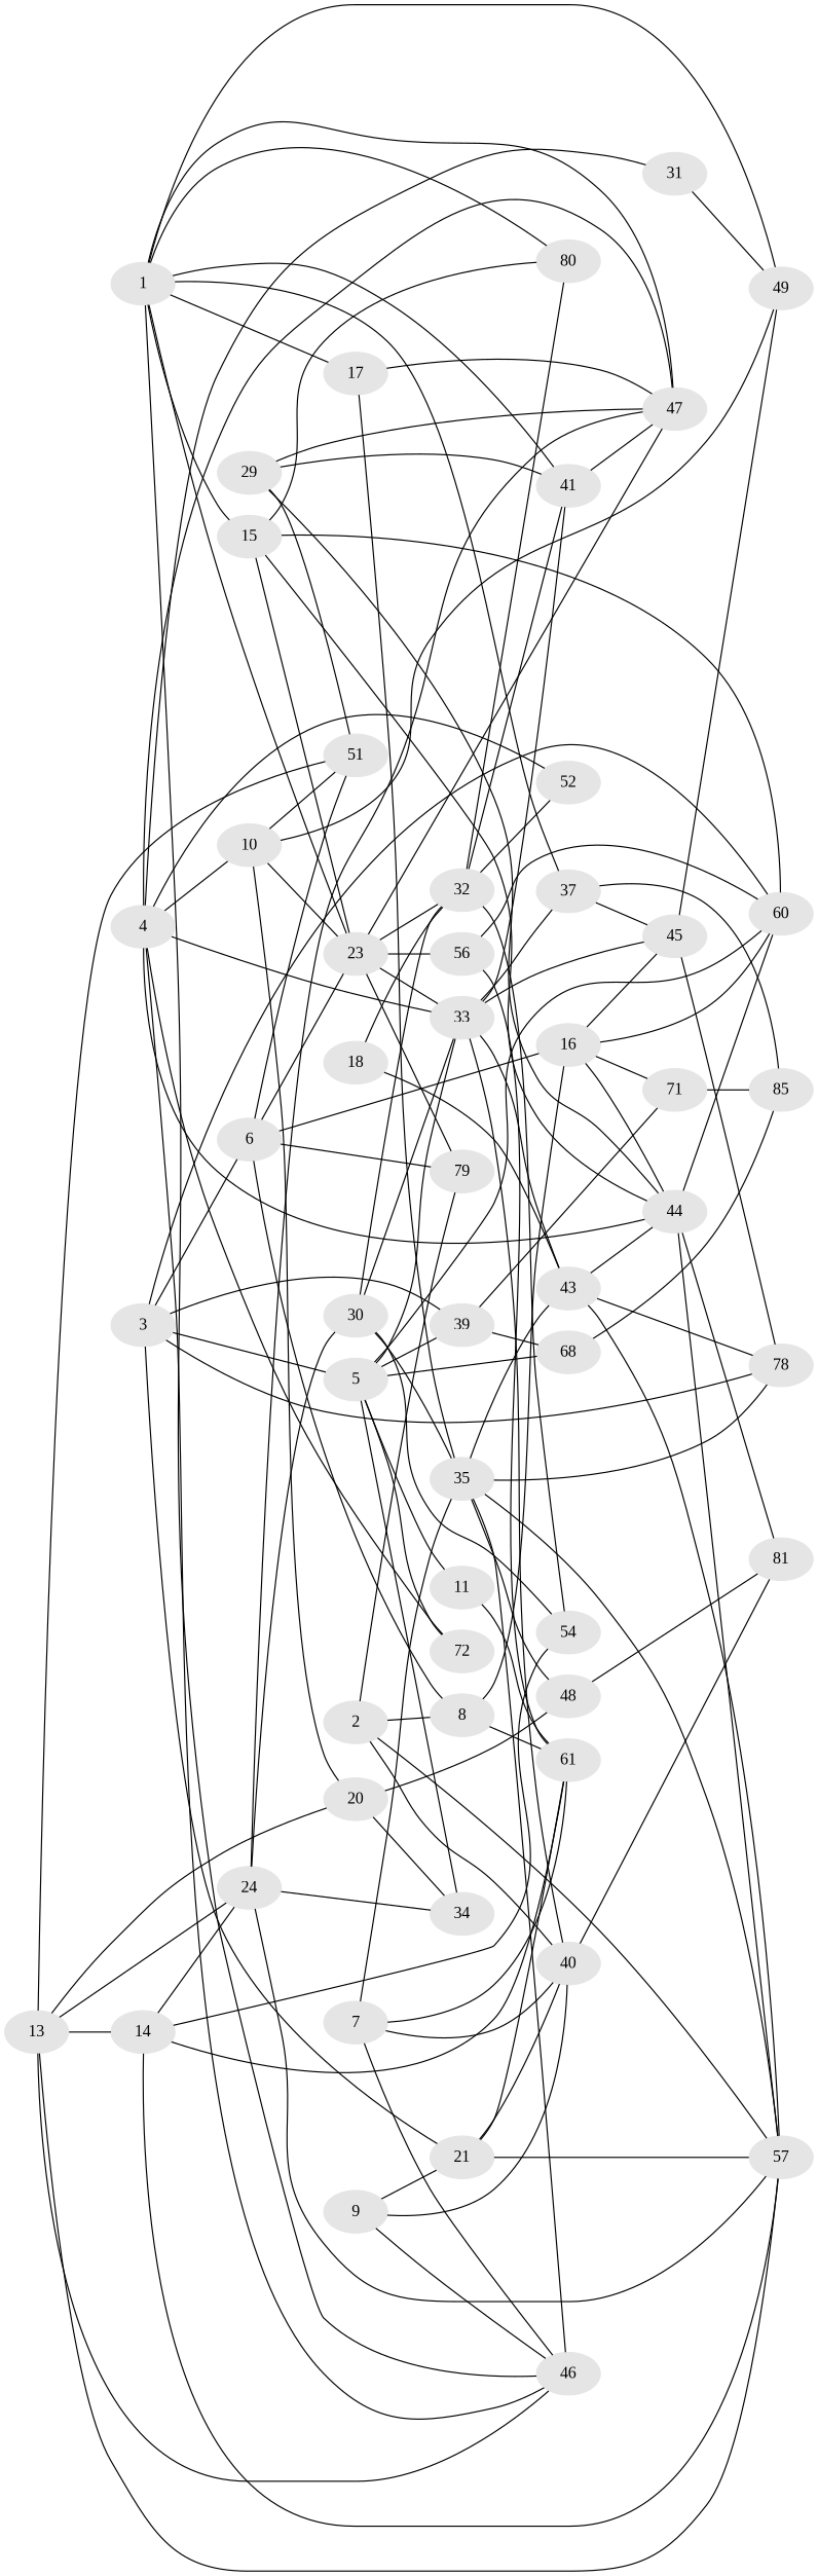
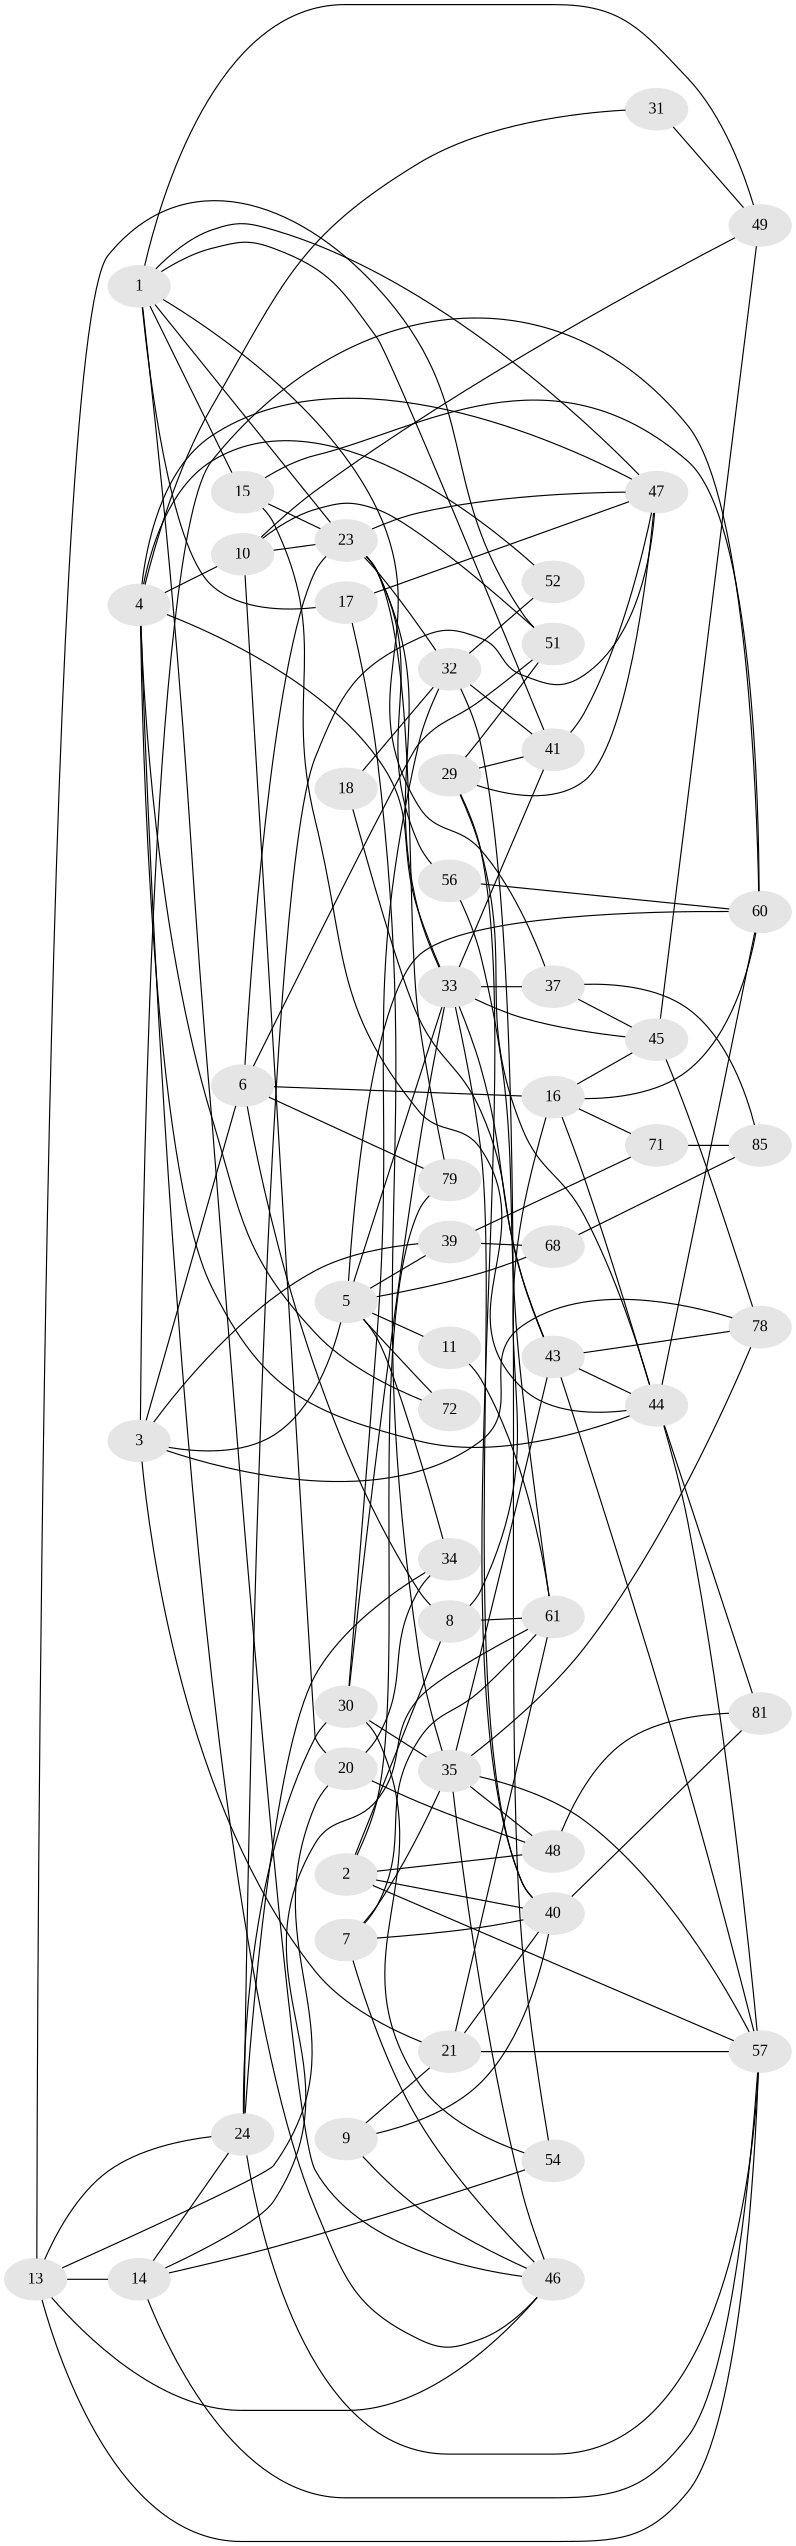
  graph {
    fontname="Liberation Serif"
    rankdir=LR
    node [color=gray90 fontname="Liberation Serif" style=filled]
    edge [fontname="Liberation Serif"]
    1 [super="+12"]
    15 [super="+26"]
    17
    23 [super="+69"]
    37 [super="+42"]
    41
    46 [super="+67"]
    47 [super="+76"]
    49
-   80
    60
    44 [super="+77"]
    35 [super="+38"]
    79
    33 [super="+55"]
    32 [super="+63"]
    56
    45 [super="+50"]
    85
    2 [super="+53"]
    8
    40 [super="+66"]
    48
    57 [super="+83"]
    16 [super="+62"]
    61 [super="+64"]
    81
    3 [super="+70"]
    5 [super="+19"]
    6 [super="+36"]
    21 [super="+65"]
    39 [super="+75"]
    78
    72
    11
    34
    68
    51
    71
    4 [super="+25"]
    10 [super="+58"]
    31
    52
    20 [super="+22"]
    43 [super="+74"]
    7 [super="+27"]
    9
    13 [super="+28"]
    14 [super="+59"]
    24 [super="+82"]
    54 [super="+84"]
    30
    18
    29 [super="+73"]
    1 -- 15
    1 -- 17
    1 -- 23
    1 -- 37
    1 -- 41
    1 -- 46
    1 -- 47
    1 -- 49
-   1 -- 80
    15 -- 23
-   15 -- 80
    15 -- 60
    15 -- 44
    17 -- 47
    17 -- 35
    23 -- 47 [weight=2]
    23 -- 79
    23 -- 33
    23 -- 32
    23 -- 56
    37 -- 45 [weight=2]
    37 -- 85
    41 -- 47
    44 -- 60
    44 -- 57
    44 -- 81
    35 -- 46
    35 -- 48
    35 -- 57
    35 -- 78
    35 -- 43
    33 -- 37
    33 -- 41
    33 -- 45
    33 -- 40
    33 -- 43
    32 -- 41
-   32 -- 80
    32 -- 52
    32 -- 54
    56 -- 60
    56 -- 61
    45 -- 49
    45 -- 78
    2 -- 79
    2 -- 8
    2 -- 40
+   2 -- 48
    2 -- 57
    8 -- 16
    8 -- 61
    40 -- 81
    48 -- 81
    16 -- 60
    16 -- 44
    16 -- 45
    16 -- 71 [weight=2]
    3 -- 60
    3 -- 5
    3 -- 6
    3 -- 21
    3 -- 39
    3 -- 78
    5 -- 60
    5 -- 33
    5 -- 39
    5 -- 72
    5 -- 11
    5 -- 34
    5 -- 68
    6 -- 23
    6 -- 79
    6 -- 8
    6 -- 16
    6 -- 51
    21 -- 40
    21 -- 57
    21 -- 61
    39 -- 68
    39 -- 71
    11 -- 61
    68 -- 85
    71 -- 85
    4 -- 46
    4 -- 47
    4 -- 44
    4 -- 33
    4 -- 72
    4 -- 10
    4 -- 31
    4 -- 52
    10 -- 23
    10 -- 49
    10 -- 51
    10 -- 20
    31 -- 49
    20 -- 48
    20 -- 34
    43 -- 44
    43 -- 57
    43 -- 78
    7 -- 46
    7 -- 35
    7 -- 40
    7 -- 61
    9 -- 46
    9 -- 40
    9 -- 21
    13 -- 46
    13 -- 57 [weight=2]
    13 -- 51
    13 -- 20
    13 -- 14
    13 -- 24
    14 -- 57
    14 -- 61
    14 -- 24
    14 -- 54 [weight=2]
    24 -- 47
    24 -- 57
    24 -- 34
    24 -- 30
    30 -- 35
    30 -- 33
    30 -- 32
    30 -- 54
    18 -- 32
    18 -- 43
    29 -- 41
    29 -- 47
    29 -- 44
+   29 -- 40
    29 -- 51
  }
